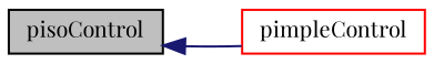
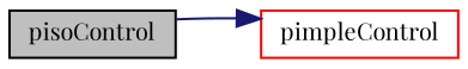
  digraph {
    rankdir=LR
    fontname="Playfair Display"
    node [fontname="Playfair Display" fontsize=10 shape=record]
    n1 [color=black fillcolor=grey75 fontcolor=black height=0.2 label=pisoControl style=filled width=0.4]
    n2 [color=red height=0.2 label=pimpleControl width=0.4]
-   n1 -> n2 [color=midnightblue dir=back fontname="Playfair Display" fontsize=10 labelfontname=FreeSans labelfontsize=10 style=solid]
+   n2 -> n1 [color=midnightblue dir=back fontname="Playfair Display" fontsize=10 labelfontname=FreeSans labelfontsize=10 style=solid]
  }
